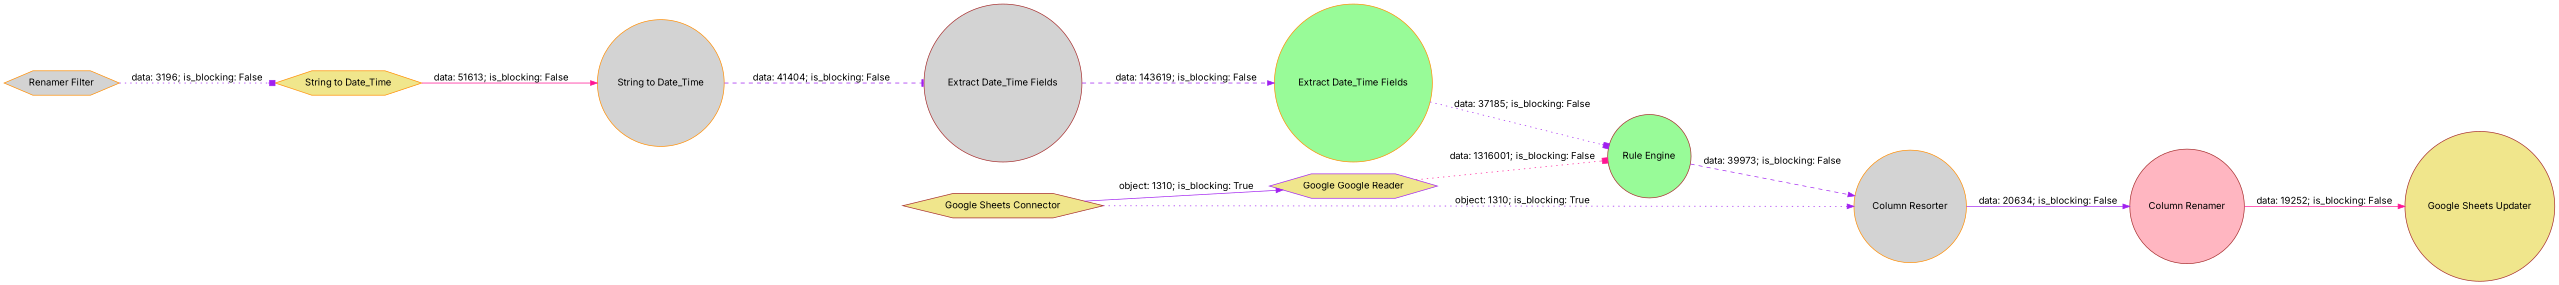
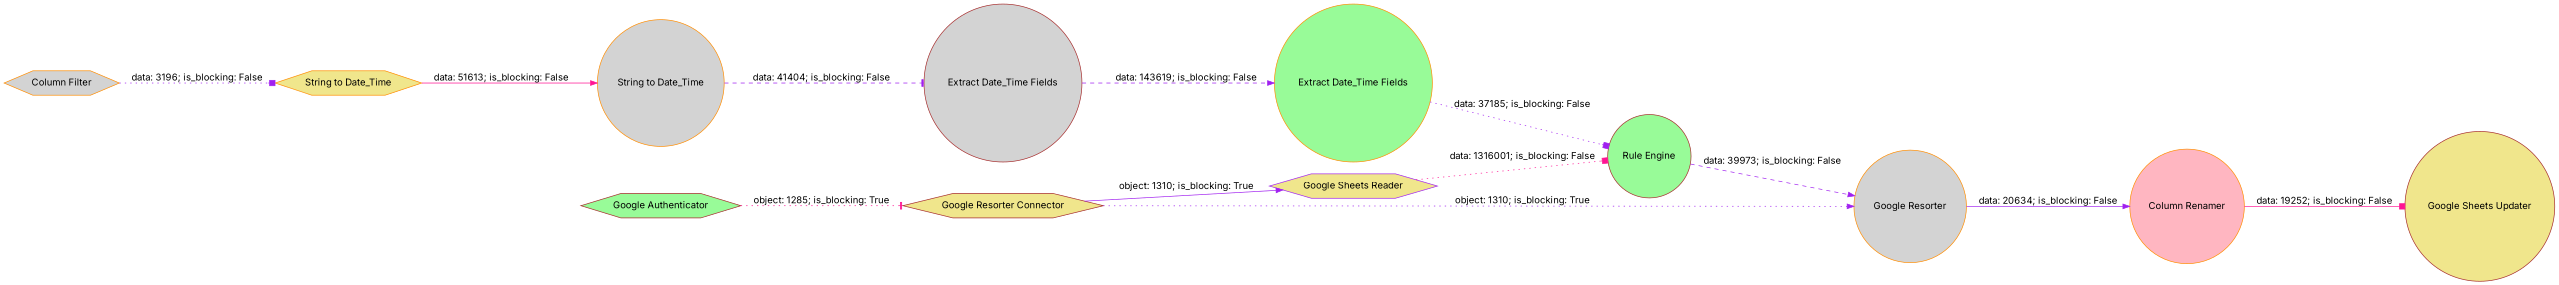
  digraph {
    fontname=Inter
    rankdir=LR
    node [color=brown fillcolor=khaki fontname=Inter shape=circle style=filled]
    edge [arrowhead=normal color=purple fontname=Inter style=dotted]
-   n1 [label="Google Sheets Connector" shape=hexagon]
-   n2 [color=purple label="Google Google Reader" shape=hexagon]
-   n3 [color=darkorange fillcolor=lightgrey label="Column Resorter"]
+   n1 [label="Google Resorter Connector" shape=hexagon]
+   n2 [color=purple label="Google Sheets Reader" shape=hexagon]
+   n3 [color=darkorange fillcolor=lightgrey label="Google Resorter"]
    n4 [label="Google Sheets Updater"]
    n5 [fillcolor=palegreen label="Rule Engine"]
    n6 [fillcolor=lightgrey label="Extract Date_Time Fields"]
    n7 [color=darkorange fillcolor=palegreen label="Extract Date_Time Fields"]
-   n8 [fillcolor=lightpink label="Column Renamer"]
+   n8 [color=darkorange fillcolor=lightpink label="Column Renamer"]
    n9 [color=darkorange fillcolor=lightgrey label="String to Date_Time"]
    n10 [color=darkorange label="String to Date_Time" shape=hexagon]
-   n11 [color=darkorange fillcolor=lightgrey label="Renamer Filter" shape=hexagon]
+   n11 [color=darkorange fillcolor=lightgrey label="Column Filter" shape=hexagon]
+   n12 [fillcolor=palegreen label="Google Authenticator" shape=hexagon]
    n1 -> n2 [label="object: 1310; is_blocking: True" style=solid]
    n1 -> n3 [label="object: 1310; is_blocking: True"]
    n2 -> n5 [arrowhead=box color=deeppink label="data: 1316001; is_blocking: False"]
    n3 -> n8 [label="data: 20634; is_blocking: False" style=solid]
    n5 -> n3 [label="data: 39973; is_blocking: False" style=dashed]
    n6 -> n7 [label="data: 143619; is_blocking: False" style=dashed]
    n7 -> n5 [arrowhead=box label="data: 37185; is_blocking: False"]
-   n8 -> n4 [color=deeppink label="data: 19252; is_blocking: False" style=solid]
+   n8 -> n4 [arrowhead=box color=deeppink label="data: 19252; is_blocking: False" style=solid]
    n9 -> n6 [arrowhead=tee label="data: 41404; is_blocking: False" style=dashed]
    n10 -> n9 [color=deeppink label="data: 51613; is_blocking: False" style=solid]
    n11 -> n10 [arrowhead=box label="data: 3196; is_blocking: False"]
+   n12 -> n1 [arrowhead=tee color=deeppink label="object: 1285; is_blocking: True"]
  }
